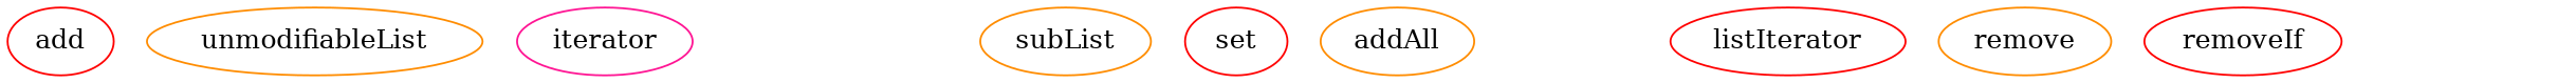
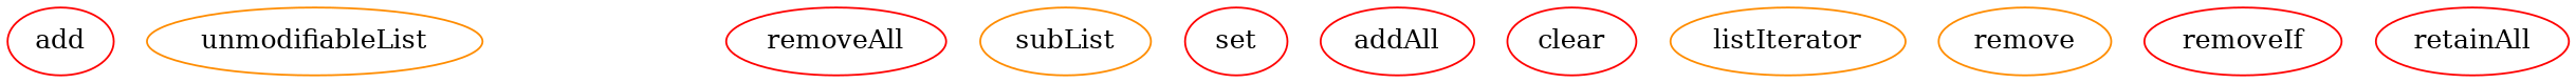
  digraph {
    node [color=red]
    add
    unmodifiableList [color=darkorange]
-   iterator [color=deeppink]
+   removeAll
    subList [color=darkorange]
    set
-   addAll [color=darkorange]
-   listIterator
+   addAll
+   clear
+   listIterator [color=darkorange]
    remove [color=darkorange]
    removeIf
+   retainAll
  }
